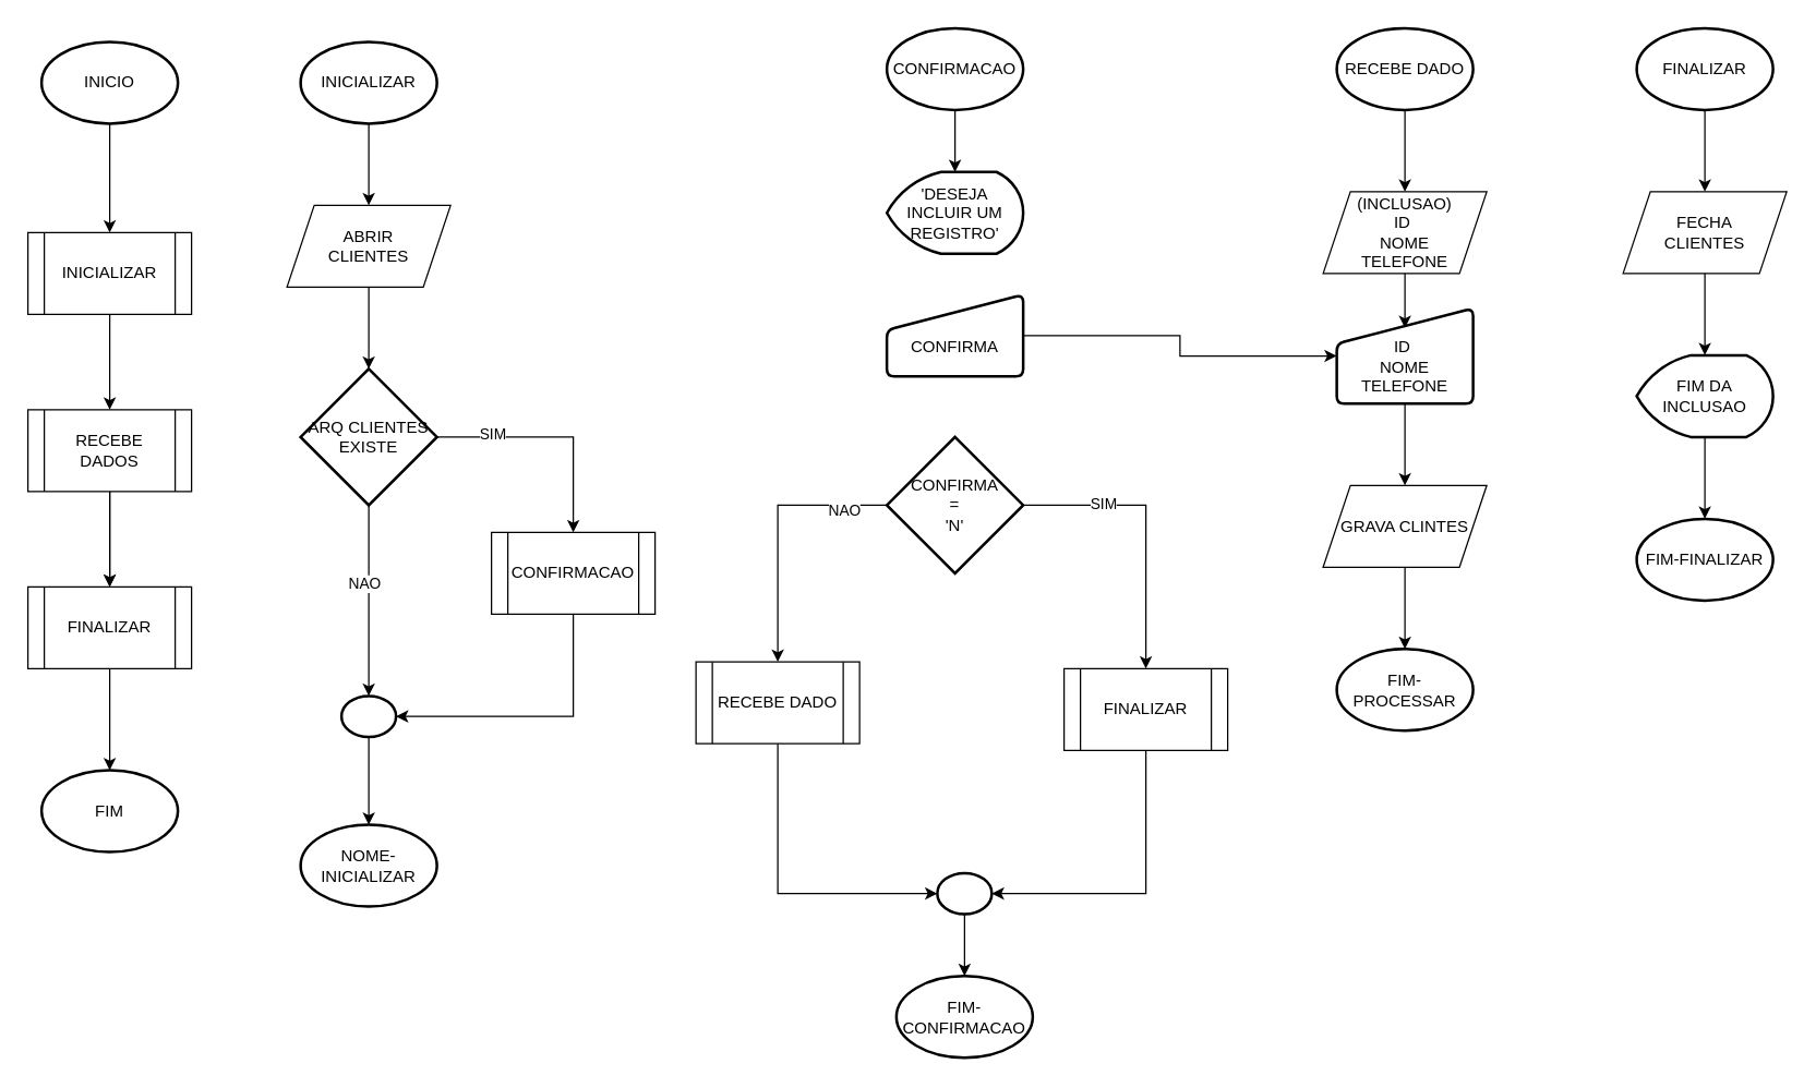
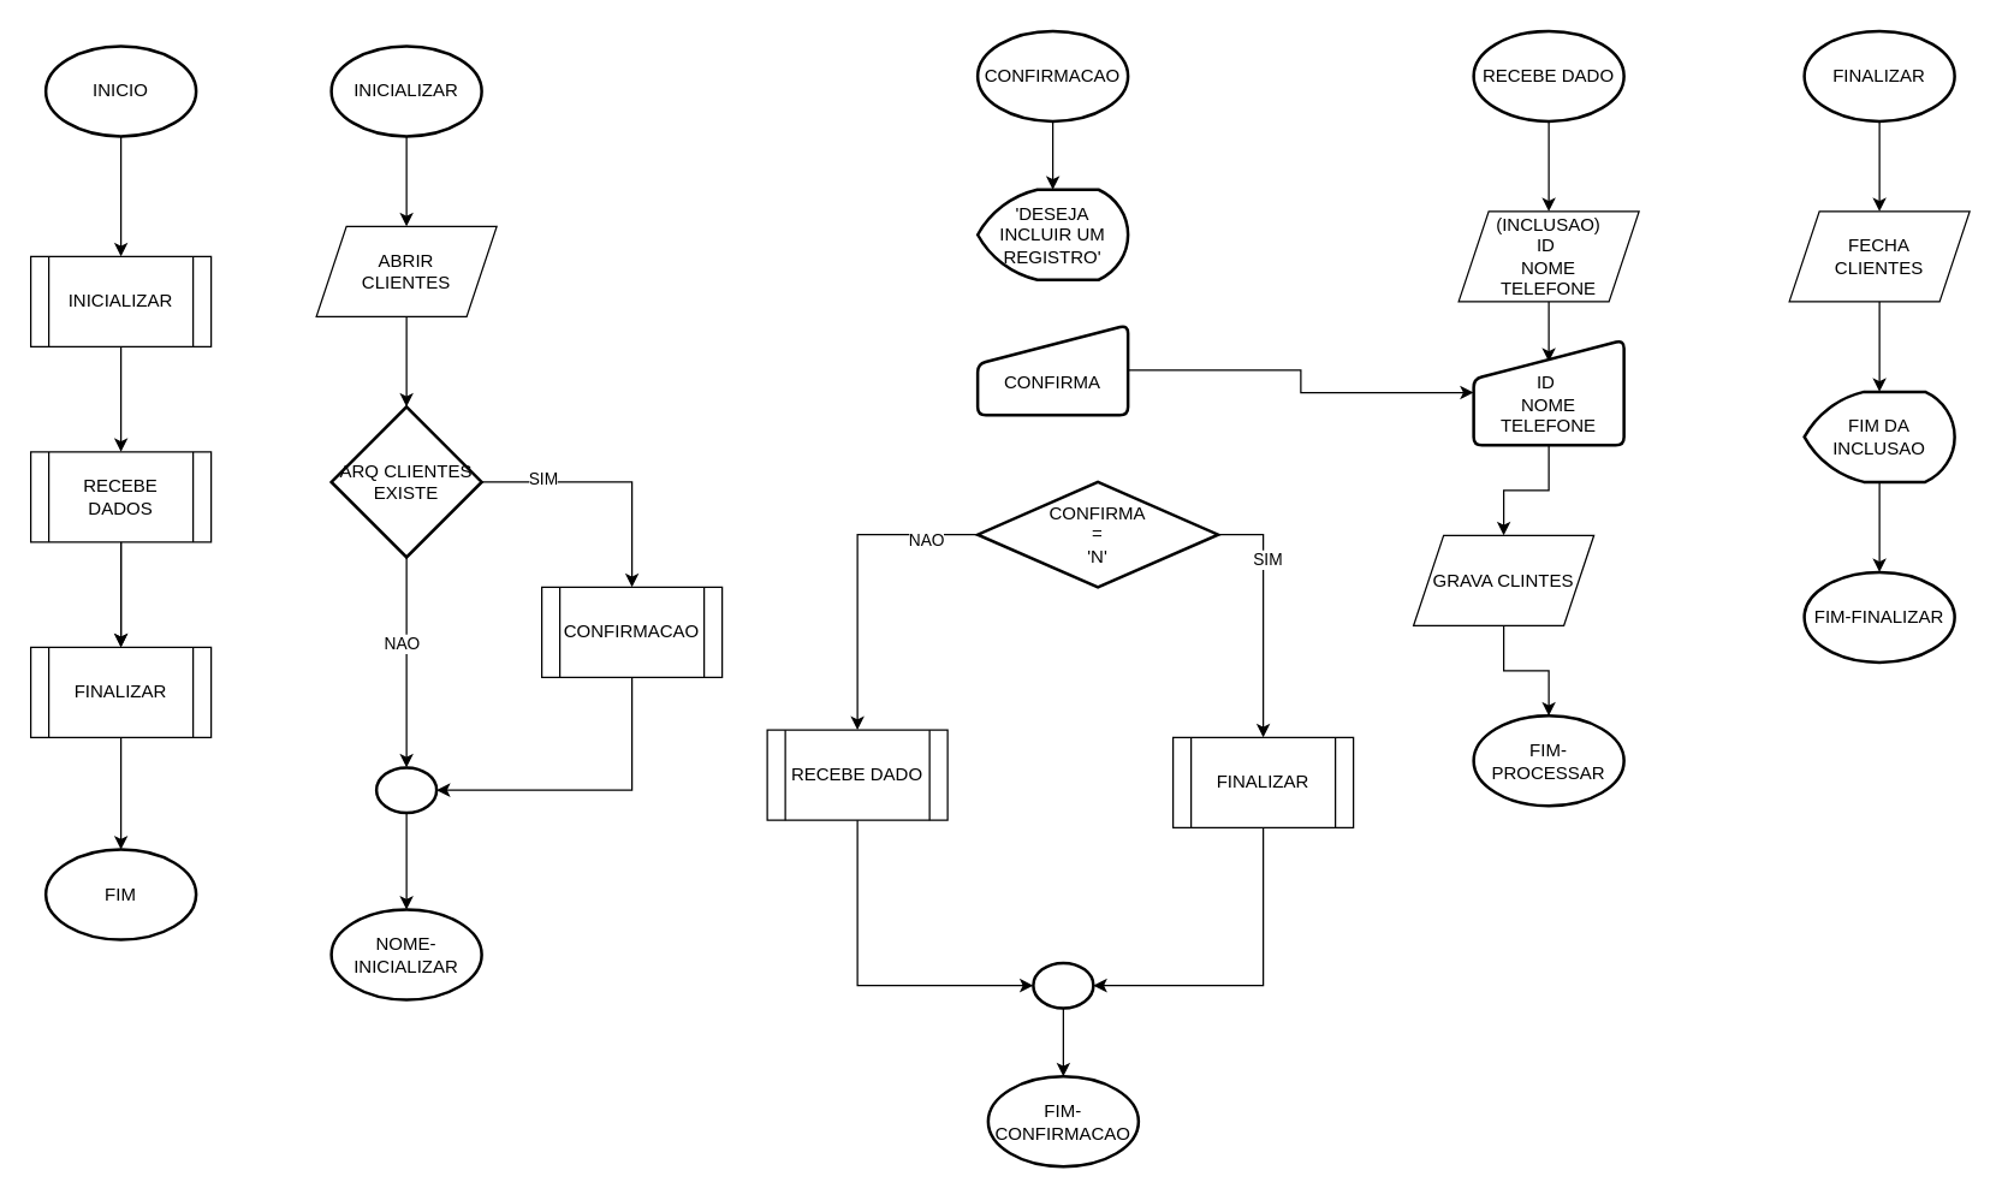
  <mxCell id="0" />
  <mxCell id="1" parent="0" />
  <mxCell id="2" value="" style="edgeStyle=orthogonalEdgeStyle;rounded=0;orthogonalLoop=1;jettySize=auto;html=1;" parent="1" source="3" target="10" edge="1"><mxGeometry relative="1" as="geometry" /></mxCell>
  <mxCell id="3" value="INICIO" style="strokeWidth=2;html=1;shape=mxgraph.flowchart.start_1;whiteSpace=wrap;" parent="1" vertex="1"><mxGeometry x="30" y="30" width="100" height="60" as="geometry" /></mxCell>
  <mxCell id="4" value="" style="edgeStyle=orthogonalEdgeStyle;rounded=0;orthogonalLoop=1;jettySize=auto;html=1;" parent="1" source="5" target="11" edge="1"><mxGeometry relative="1" as="geometry" /></mxCell>
  <mxCell id="5" value="FINALIZAR" style="shape=process;whiteSpace=wrap;html=1;backgroundOutline=1;" parent="1" vertex="1"><mxGeometry x="20" y="430" width="120" height="60" as="geometry" /></mxCell>
  <mxCell id="6" value="" style="edgeStyle=orthogonalEdgeStyle;rounded=0;orthogonalLoop=1;jettySize=auto;html=1;" parent="1" source="8" target="5" edge="1"><mxGeometry relative="1" as="geometry" /></mxCell>
  <mxCell id="7" value="" style="edgeStyle=orthogonalEdgeStyle;rounded=0;orthogonalLoop=1;jettySize=auto;html=1;" parent="1" source="8" target="5" edge="1"><mxGeometry relative="1" as="geometry" /></mxCell>
  <mxCell id="8" value="RECEBE DADOS" style="shape=process;whiteSpace=wrap;html=1;backgroundOutline=1;" parent="1" vertex="1"><mxGeometry x="20" y="300" width="120" height="60" as="geometry" /></mxCell>
  <mxCell id="9" value="" style="edgeStyle=orthogonalEdgeStyle;rounded=0;orthogonalLoop=1;jettySize=auto;html=1;" parent="1" source="10" target="8" edge="1"><mxGeometry relative="1" as="geometry" /></mxCell>
  <mxCell id="10" value="INICIALIZAR" style="shape=process;whiteSpace=wrap;html=1;backgroundOutline=1;" parent="1" vertex="1"><mxGeometry x="20" y="170" width="120" height="60" as="geometry" /></mxCell>
  <mxCell id="11" value="FIM" style="strokeWidth=2;html=1;shape=mxgraph.flowchart.start_1;whiteSpace=wrap;" parent="1" vertex="1"><mxGeometry x="30" y="564.5" width="100" height="60" as="geometry" /></mxCell>
  <mxCell id="12" value="" style="edgeStyle=orthogonalEdgeStyle;rounded=0;orthogonalLoop=1;jettySize=auto;html=1;" edge="1" parent="1" source="13" target="15"><mxGeometry relative="1" as="geometry" /></mxCell>
  <mxCell id="13" value="INICIALIZAR" style="strokeWidth=2;html=1;shape=mxgraph.flowchart.start_1;whiteSpace=wrap;" vertex="1" parent="1"><mxGeometry x="220" y="30" width="100" height="60" as="geometry" /></mxCell>
  <mxCell id="14" value="" style="edgeStyle=orthogonalEdgeStyle;rounded=0;orthogonalLoop=1;jettySize=auto;html=1;" edge="1" parent="1" source="15" target="18"><mxGeometry relative="1" as="geometry" /></mxCell>
  <mxCell id="15" value="ABRIR&lt;div&gt;CLIENTES&lt;/div&gt;" style="shape=parallelogram;perimeter=parallelogramPerimeter;whiteSpace=wrap;html=1;fixedSize=1;" vertex="1" parent="1"><mxGeometry x="210" y="150" width="120" height="60" as="geometry" /></mxCell>
  <mxCell id="16" style="edgeStyle=orthogonalEdgeStyle;rounded=0;orthogonalLoop=1;jettySize=auto;html=1;exitX=1;exitY=0.5;exitDx=0;exitDy=0;exitPerimeter=0;entryX=0.5;entryY=0;entryDx=0;entryDy=0;" edge="1" parent="1" source="18" target="19"><mxGeometry relative="1" as="geometry" /></mxCell>
  <mxCell id="17" value="SIM" style="edgeLabel;html=1;align=center;verticalAlign=middle;resizable=0;points=[];" vertex="1" connectable="0" parent="16"><mxGeometry x="-0.532" y="3" relative="1" as="geometry"><mxPoint as="offset" /></mxGeometry></mxCell>
  <mxCell id="18" value="ARQ CLIENTES&lt;div&gt;EXISTE&lt;/div&gt;" style="strokeWidth=2;html=1;shape=mxgraph.flowchart.decision;whiteSpace=wrap;" vertex="1" parent="1"><mxGeometry x="220" y="270" width="100" height="100" as="geometry" /></mxCell>
  <mxCell id="19" value="CONFIRMACAO" style="shape=process;whiteSpace=wrap;html=1;backgroundOutline=1;" vertex="1" parent="1"><mxGeometry x="360" y="390" width="120" height="60" as="geometry" /></mxCell>
  <mxCell id="20" value="" style="edgeStyle=orthogonalEdgeStyle;rounded=0;orthogonalLoop=1;jettySize=auto;html=1;" edge="1" parent="1" source="21" target="25"><mxGeometry relative="1" as="geometry" /></mxCell>
  <mxCell id="21" value="" style="strokeWidth=2;html=1;shape=mxgraph.flowchart.start_2;whiteSpace=wrap;" vertex="1" parent="1"><mxGeometry x="250" y="510" width="40" height="30" as="geometry" /></mxCell>
  <mxCell id="22" style="edgeStyle=orthogonalEdgeStyle;rounded=0;orthogonalLoop=1;jettySize=auto;html=1;exitX=0.5;exitY=1;exitDx=0;exitDy=0;exitPerimeter=0;entryX=0.5;entryY=0;entryDx=0;entryDy=0;entryPerimeter=0;" edge="1" parent="1" source="18" target="21"><mxGeometry relative="1" as="geometry" /></mxCell>
  <mxCell id="23" value="NAO" style="edgeLabel;html=1;align=center;verticalAlign=middle;resizable=0;points=[];" vertex="1" connectable="0" parent="22"><mxGeometry x="-0.189" y="-4" relative="1" as="geometry"><mxPoint as="offset" /></mxGeometry></mxCell>
  <mxCell id="24" style="edgeStyle=orthogonalEdgeStyle;rounded=0;orthogonalLoop=1;jettySize=auto;html=1;exitX=0.5;exitY=1;exitDx=0;exitDy=0;entryX=1;entryY=0.5;entryDx=0;entryDy=0;entryPerimeter=0;" edge="1" parent="1" source="19" target="21"><mxGeometry relative="1" as="geometry" /></mxCell>
  <mxCell id="25" value="NOME-INICIALIZAR" style="strokeWidth=2;html=1;shape=mxgraph.flowchart.start_1;whiteSpace=wrap;" vertex="1" parent="1"><mxGeometry x="220" y="604.5" width="100" height="60" as="geometry" /></mxCell>
  <mxCell id="26" value="" style="edgeStyle=orthogonalEdgeStyle;rounded=0;orthogonalLoop=1;jettySize=auto;html=1;" edge="1" parent="1" source="27" target="35"><mxGeometry relative="1" as="geometry" /></mxCell>
  <mxCell id="27" value="CONFIRMACAO" style="strokeWidth=2;html=1;shape=mxgraph.flowchart.start_1;whiteSpace=wrap;" vertex="1" parent="1"><mxGeometry x="650" y="20" width="100" height="60" as="geometry" /></mxCell>
  <mxCell id="28" value="FIM-CONFIRMACAO" style="strokeWidth=2;html=1;shape=mxgraph.flowchart.start_1;whiteSpace=wrap;" vertex="1" parent="1"><mxGeometry x="657" y="715.5" width="100" height="60" as="geometry" /></mxCell>
  <mxCell id="29" style="edgeStyle=orthogonalEdgeStyle;rounded=0;orthogonalLoop=1;jettySize=auto;html=1;exitX=1;exitY=0.5;exitDx=0;exitDy=0;exitPerimeter=0;entryX=0.5;entryY=0;entryDx=0;entryDy=0;" edge="1" parent="1" source="33" target="34"><mxGeometry relative="1" as="geometry" /></mxCell>
  <mxCell id="30" value="SIM" style="edgeLabel;html=1;align=center;verticalAlign=middle;resizable=0;points=[];" vertex="1" connectable="0" parent="29"><mxGeometry x="-0.445" y="2" relative="1" as="geometry"><mxPoint as="offset" /></mxGeometry></mxCell>
  <mxCell id="31" style="edgeStyle=orthogonalEdgeStyle;rounded=0;orthogonalLoop=1;jettySize=auto;html=1;exitX=0;exitY=0.5;exitDx=0;exitDy=0;exitPerimeter=0;entryX=0.5;entryY=0;entryDx=0;entryDy=0;" edge="1" parent="1" source="33" target="38"><mxGeometry relative="1" as="geometry" /></mxCell>
  <mxCell id="32" value="NAO" style="edgeLabel;html=1;align=center;verticalAlign=middle;resizable=0;points=[];" vertex="1" connectable="0" parent="31"><mxGeometry x="-0.669" y="3" relative="1" as="geometry"><mxPoint as="offset" /></mxGeometry></mxCell>
- <mxCell id="33" value="CONFIRMA&lt;div&gt;=&lt;/div&gt;&lt;div&gt;'N'&lt;/div&gt;" style="strokeWidth=2;html=1;shape=mxgraph.flowchart.decision;whiteSpace=wrap;" vertex="1" parent="1"><mxGeometry x="650" y="320" width="100" height="100" as="geometry" /></mxCell>
+ <mxCell id="33" value="CONFIRMA&lt;div&gt;=&lt;/div&gt;&lt;div&gt;'N'&lt;/div&gt;" style="strokeWidth=2;html=1;shape=mxgraph.flowchart.decision;whiteSpace=wrap;" vertex="1" parent="1"><mxGeometry x="650" y="320" width="160" height="70" as="geometry" /></mxCell>
  <mxCell id="34" value="FINALIZAR" style="shape=process;whiteSpace=wrap;html=1;backgroundOutline=1;" vertex="1" parent="1"><mxGeometry x="780" y="490" width="120" height="60" as="geometry" /></mxCell>
  <mxCell id="35" value="'DESEJA INCLUIR UM REGISTRO'" style="strokeWidth=2;html=1;shape=mxgraph.flowchart.display;whiteSpace=wrap;" vertex="1" parent="1"><mxGeometry x="650" y="125.5" width="100" height="60" as="geometry" /></mxCell>
  <mxCell id="36" value="" style="edgeStyle=orthogonalEdgeStyle;rounded=0;orthogonalLoop=1;jettySize=auto;html=1;" edge="1" parent="1" source="37" target="51"><mxGeometry relative="1" as="geometry" /></mxCell>
  <mxCell id="37" value="&lt;div&gt;&lt;br&gt;&lt;/div&gt;CONFIRMA" style="html=1;strokeWidth=2;shape=manualInput;whiteSpace=wrap;rounded=1;size=26;arcSize=11;" vertex="1" parent="1"><mxGeometry x="650" y="215.5" width="100" height="60" as="geometry" /></mxCell>
  <mxCell id="38" value="RECEBE DADO" style="shape=process;whiteSpace=wrap;html=1;backgroundOutline=1;" vertex="1" parent="1"><mxGeometry x="510" y="485" width="120" height="60" as="geometry" /></mxCell>
  <mxCell id="39" value="" style="edgeStyle=orthogonalEdgeStyle;rounded=0;orthogonalLoop=1;jettySize=auto;html=1;" edge="1" parent="1" source="40" target="28"><mxGeometry relative="1" as="geometry" /></mxCell>
  <mxCell id="40" value="" style="strokeWidth=2;html=1;shape=mxgraph.flowchart.start_2;whiteSpace=wrap;" vertex="1" parent="1"><mxGeometry x="687" y="640" width="40" height="30" as="geometry" /></mxCell>
  <mxCell id="41" style="edgeStyle=orthogonalEdgeStyle;rounded=0;orthogonalLoop=1;jettySize=auto;html=1;exitX=0.5;exitY=1;exitDx=0;exitDy=0;entryX=0;entryY=0.5;entryDx=0;entryDy=0;entryPerimeter=0;" edge="1" parent="1" source="38" target="40"><mxGeometry relative="1" as="geometry" /></mxCell>
  <mxCell id="42" style="edgeStyle=orthogonalEdgeStyle;rounded=0;orthogonalLoop=1;jettySize=auto;html=1;exitX=0.5;exitY=1;exitDx=0;exitDy=0;entryX=1;entryY=0.5;entryDx=0;entryDy=0;entryPerimeter=0;" edge="1" parent="1" source="34" target="40"><mxGeometry relative="1" as="geometry" /></mxCell>
  <mxCell id="43" value="" style="edgeStyle=orthogonalEdgeStyle;rounded=0;orthogonalLoop=1;jettySize=auto;html=1;" edge="1" parent="1" source="44" target="46"><mxGeometry relative="1" as="geometry" /></mxCell>
  <mxCell id="44" value="RECEBE DADO" style="strokeWidth=2;html=1;shape=mxgraph.flowchart.start_1;whiteSpace=wrap;" vertex="1" parent="1"><mxGeometry x="980" y="20" width="100" height="60" as="geometry" /></mxCell>
  <mxCell id="45" value="FIM-PROCESSAR" style="strokeWidth=2;html=1;shape=mxgraph.flowchart.start_1;whiteSpace=wrap;" vertex="1" parent="1"><mxGeometry x="980" y="475.5" width="100" height="60" as="geometry" /></mxCell>
  <mxCell id="46" value="&lt;div&gt;(INCLUSAO)&lt;/div&gt;ID&amp;nbsp;&lt;div&gt;NOME&lt;/div&gt;&lt;div&gt;TELEFONE&lt;/div&gt;" style="shape=parallelogram;perimeter=parallelogramPerimeter;whiteSpace=wrap;html=1;fixedSize=1;" vertex="1" parent="1"><mxGeometry x="970" y="140" width="120" height="60" as="geometry" /></mxCell>
  <mxCell id="47" value="" style="edgeStyle=orthogonalEdgeStyle;rounded=0;orthogonalLoop=1;jettySize=auto;html=1;" edge="1" parent="1" source="48" target="45"><mxGeometry relative="1" as="geometry" /></mxCell>
- <mxCell id="48" value="GRAVA CLINTES" style="shape=parallelogram;perimeter=parallelogramPerimeter;whiteSpace=wrap;html=1;fixedSize=1;" vertex="1" parent="1"><mxGeometry x="970" y="355.5" width="120" height="60" as="geometry" /></mxCell>
+ <mxCell id="48" value="GRAVA CLINTES" style="shape=parallelogram;perimeter=parallelogramPerimeter;whiteSpace=wrap;html=1;fixedSize=1;" vertex="1" parent="1"><mxGeometry x="940" y="355.5" width="120" height="60" as="geometry" /></mxCell>
  <mxCell id="49" value="" style="edgeStyle=orthogonalEdgeStyle;rounded=0;orthogonalLoop=1;jettySize=auto;html=1;" edge="1" parent="1" source="46"><mxGeometry relative="1" as="geometry"><mxPoint x="1030" y="200" as="sourcePoint" /><mxPoint x="1030" y="240" as="targetPoint" /></mxGeometry></mxCell>
  <mxCell id="50" value="" style="edgeStyle=orthogonalEdgeStyle;rounded=0;orthogonalLoop=1;jettySize=auto;html=1;" edge="1" parent="1" source="51" target="48"><mxGeometry relative="1" as="geometry" /></mxCell>
  <mxCell id="51" value="&lt;div&gt;&lt;br&gt;&lt;/div&gt;ID&amp;nbsp;&lt;div&gt;NOME&lt;/div&gt;&lt;div&gt;TELEFONE&lt;/div&gt;" style="html=1;strokeWidth=2;shape=manualInput;whiteSpace=wrap;rounded=1;size=26;arcSize=11;" vertex="1" parent="1"><mxGeometry x="980" y="225.5" width="100" height="70" as="geometry" /></mxCell>
  <mxCell id="52" value="" style="edgeStyle=orthogonalEdgeStyle;rounded=0;orthogonalLoop=1;jettySize=auto;html=1;" edge="1" parent="1" source="53"><mxGeometry relative="1" as="geometry"><mxPoint x="1250" y="140" as="targetPoint" /></mxGeometry></mxCell>
  <mxCell id="53" value="FINALIZAR" style="strokeWidth=2;html=1;shape=mxgraph.flowchart.start_1;whiteSpace=wrap;" vertex="1" parent="1"><mxGeometry x="1200" y="20" width="100" height="60" as="geometry" /></mxCell>
  <mxCell id="54" value="" style="edgeStyle=orthogonalEdgeStyle;rounded=0;orthogonalLoop=1;jettySize=auto;html=1;" edge="1" parent="1" source="55" target="58"><mxGeometry relative="1" as="geometry" /></mxCell>
  <mxCell id="55" value="FECHA&lt;div&gt;CLIENTES&lt;/div&gt;" style="shape=parallelogram;perimeter=parallelogramPerimeter;whiteSpace=wrap;html=1;fixedSize=1;" vertex="1" parent="1"><mxGeometry x="1190" y="140" width="120" height="60" as="geometry" /></mxCell>
  <mxCell id="56" value="FIM-FINALIZAR" style="strokeWidth=2;html=1;shape=mxgraph.flowchart.start_1;whiteSpace=wrap;" vertex="1" parent="1"><mxGeometry x="1200" y="380" width="100" height="60" as="geometry" /></mxCell>
  <mxCell id="57" value="" style="edgeStyle=orthogonalEdgeStyle;rounded=0;orthogonalLoop=1;jettySize=auto;html=1;" edge="1" parent="1" source="58" target="56"><mxGeometry relative="1" as="geometry" /></mxCell>
  <mxCell id="58" value="FIM DA INCLUSAO" style="strokeWidth=2;html=1;shape=mxgraph.flowchart.display;whiteSpace=wrap;" vertex="1" parent="1"><mxGeometry x="1200" y="260" width="100" height="60" as="geometry" /></mxCell>
